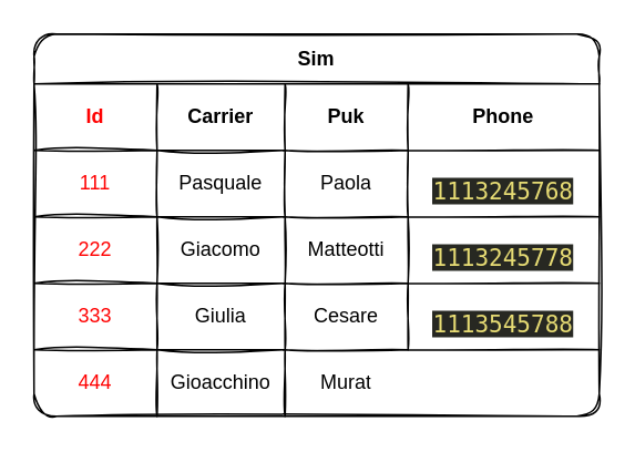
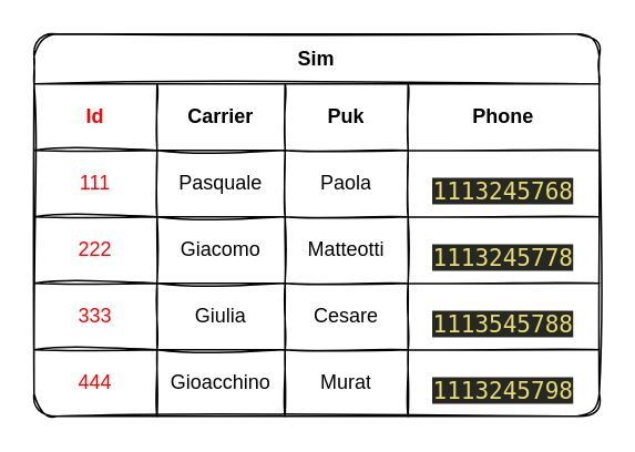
  <mxCell id="0" />
  <mxCell id="1" parent="0" />
  <mxCell id="2" value="Sim" style="shape=table;html=1;whiteSpace=wrap;startSize=30;container=1;collapsible=0;childLayout=tableLayout;fontStyle=1;align=center;sketch=1;rounded=1;" parent="1" vertex="1"><mxGeometry x="20" y="20" width="340" height="230" as="geometry" /></mxCell>
  <mxCell id="3" value="" style="shape=partialRectangle;html=1;whiteSpace=wrap;collapsible=0;dropTarget=0;pointerEvents=0;fillColor=none;top=0;left=0;bottom=0;right=0;points=[[0,0.5],[1,0.5]];portConstraint=eastwest;" parent="2" vertex="1"><mxGeometry y="30" width="340" height="40" as="geometry" /></mxCell>
  <mxCell id="4" value="Id" style="shape=partialRectangle;html=1;whiteSpace=wrap;connectable=0;top=0;left=0;bottom=0;right=0;overflow=hidden;fontStyle=1;strokeColor=#FF0000;fillColor=none;strokeWidth=5;fontColor=#FF0000;" parent="3" vertex="1"><mxGeometry width="74" height="40" as="geometry" /></mxCell>
  <mxCell id="5" value="Carrier" style="shape=partialRectangle;html=1;whiteSpace=wrap;connectable=0;fillColor=none;top=0;left=0;bottom=0;right=0;overflow=hidden;fontStyle=1" parent="3" vertex="1"><mxGeometry x="74" width="77" height="40" as="geometry" /></mxCell>
  <mxCell id="6" value="Puk" style="shape=partialRectangle;html=1;whiteSpace=wrap;connectable=0;fillColor=none;top=0;left=0;bottom=0;right=0;overflow=hidden;fontStyle=1" parent="3" vertex="1"><mxGeometry x="151" width="74" height="40" as="geometry" /></mxCell>
  <mxCell id="7" value="Phone" style="shape=partialRectangle;html=1;whiteSpace=wrap;connectable=0;fillColor=none;top=0;left=0;bottom=0;right=0;overflow=hidden;fontStyle=1" parent="3" vertex="1"><mxGeometry x="225" width="115" height="40" as="geometry" /></mxCell>
  <mxCell id="8" value="" style="shape=partialRectangle;html=1;whiteSpace=wrap;collapsible=0;dropTarget=0;pointerEvents=0;fillColor=none;top=0;left=0;bottom=0;right=0;points=[[0,0.5],[1,0.5]];portConstraint=eastwest;" parent="2" vertex="1"><mxGeometry y="70" width="340" height="40" as="geometry" /></mxCell>
  <mxCell id="9" value="111" style="shape=partialRectangle;html=1;whiteSpace=wrap;connectable=0;top=0;left=0;bottom=0;right=0;overflow=hidden;strokeColor=#FF0000;fillColor=none;strokeWidth=5;fontColor=#FF0000;" parent="8" vertex="1"><mxGeometry width="74" height="40" as="geometry" /></mxCell>
  <mxCell id="10" value="Pasquale" style="shape=partialRectangle;html=1;whiteSpace=wrap;connectable=0;fillColor=none;top=0;left=0;bottom=0;right=0;overflow=hidden;" parent="8" vertex="1"><mxGeometry x="74" width="77" height="40" as="geometry" /></mxCell>
  <mxCell id="11" value="Paola" style="shape=partialRectangle;html=1;whiteSpace=wrap;connectable=0;fillColor=none;top=0;left=0;bottom=0;right=0;overflow=hidden;" parent="8" vertex="1"><mxGeometry x="151" width="74" height="40" as="geometry" /></mxCell>
  <mxCell id="12" value="&lt;pre style=&quot;background-color: #272822 ; color: #f8f8f2 ; font-family: &amp;#34;meslolgs nf&amp;#34; , monospace ; font-size: 10.5pt&quot;&gt;&lt;span style=&quot;color: #e6db74&quot;&gt;1113245768&lt;/span&gt;&lt;/pre&gt;" style="shape=partialRectangle;html=1;whiteSpace=wrap;connectable=0;fillColor=none;top=0;left=0;bottom=0;right=0;overflow=hidden;" parent="8" vertex="1"><mxGeometry x="225" width="115" height="40" as="geometry" /></mxCell>
  <mxCell id="13" value="" style="shape=partialRectangle;html=1;whiteSpace=wrap;collapsible=0;dropTarget=0;pointerEvents=0;fillColor=none;top=0;left=0;bottom=0;right=0;points=[[0,0.5],[1,0.5]];portConstraint=eastwest;" parent="2" vertex="1"><mxGeometry y="110" width="340" height="40" as="geometry" /></mxCell>
  <mxCell id="14" value="222" style="shape=partialRectangle;html=1;whiteSpace=wrap;connectable=0;top=0;left=0;bottom=0;right=0;overflow=hidden;strokeColor=#FF0000;fillColor=none;strokeWidth=5;fontColor=#FF0000;" parent="13" vertex="1"><mxGeometry width="74" height="40" as="geometry" /></mxCell>
  <mxCell id="15" value="Giacomo" style="shape=partialRectangle;html=1;whiteSpace=wrap;connectable=0;fillColor=none;top=0;left=0;bottom=0;right=0;overflow=hidden;" parent="13" vertex="1"><mxGeometry x="74" width="77" height="40" as="geometry" /></mxCell>
  <mxCell id="16" value="Matteotti" style="shape=partialRectangle;html=1;whiteSpace=wrap;connectable=0;fillColor=none;top=0;left=0;bottom=0;right=0;overflow=hidden;" parent="13" vertex="1"><mxGeometry x="151" width="74" height="40" as="geometry" /></mxCell>
  <mxCell id="17" value="&lt;pre style=&quot;background-color: #272822 ; color: #f8f8f2 ; font-family: &amp;#34;meslolgs nf&amp;#34; , monospace ; font-size: 10.5pt&quot;&gt;&lt;span style=&quot;color: #e6db74&quot;&gt;1113245778&lt;/span&gt;&lt;/pre&gt;" style="shape=partialRectangle;html=1;whiteSpace=wrap;connectable=0;fillColor=none;top=0;left=0;bottom=0;right=0;overflow=hidden;" parent="13" vertex="1"><mxGeometry x="225" width="115" height="40" as="geometry" /></mxCell>
  <mxCell id="18" style="shape=partialRectangle;html=1;whiteSpace=wrap;collapsible=0;dropTarget=0;pointerEvents=0;fillColor=none;top=0;left=0;bottom=0;right=0;points=[[0,0.5],[1,0.5]];portConstraint=eastwest;" parent="2" vertex="1"><mxGeometry y="150" width="340" height="40" as="geometry" /></mxCell>
  <mxCell id="19" value="333" style="shape=partialRectangle;html=1;whiteSpace=wrap;connectable=0;top=0;left=0;bottom=0;right=0;overflow=hidden;strokeColor=#FF0000;fillColor=none;strokeWidth=5;fontColor=#FF0000;" parent="18" vertex="1"><mxGeometry width="74" height="40" as="geometry" /></mxCell>
  <mxCell id="20" value="Giulia" style="shape=partialRectangle;html=1;whiteSpace=wrap;connectable=0;fillColor=none;top=0;left=0;bottom=0;right=0;overflow=hidden;" parent="18" vertex="1"><mxGeometry x="74" width="77" height="40" as="geometry" /></mxCell>
  <mxCell id="21" value="Cesare" style="shape=partialRectangle;html=1;whiteSpace=wrap;connectable=0;fillColor=none;top=0;left=0;bottom=0;right=0;overflow=hidden;" parent="18" vertex="1"><mxGeometry x="151" width="74" height="40" as="geometry" /></mxCell>
  <mxCell id="22" value="&lt;pre style=&quot;background-color: #272822 ; color: #f8f8f2 ; font-family: &amp;#34;meslolgs nf&amp;#34; , monospace ; font-size: 10.5pt&quot;&gt;&lt;span style=&quot;color: #e6db74&quot;&gt;1113545788&lt;/span&gt;&lt;/pre&gt;" style="shape=partialRectangle;html=1;whiteSpace=wrap;connectable=0;fillColor=none;top=0;left=0;bottom=0;right=0;overflow=hidden;" parent="18" vertex="1"><mxGeometry x="225" width="115" height="40" as="geometry" /></mxCell>
  <mxCell id="23" style="shape=partialRectangle;html=1;whiteSpace=wrap;collapsible=0;dropTarget=0;pointerEvents=0;fillColor=none;top=0;left=0;bottom=0;right=0;points=[[0,0.5],[1,0.5]];portConstraint=eastwest;" parent="2" vertex="1"><mxGeometry y="190" width="340" height="40" as="geometry" /></mxCell>
  <mxCell id="24" value="444" style="shape=partialRectangle;html=1;whiteSpace=wrap;connectable=0;top=0;left=0;bottom=0;right=0;overflow=hidden;strokeColor=#FF0000;fillColor=none;strokeWidth=5;fontColor=#FF0000;" parent="23" vertex="1"><mxGeometry width="74" height="40" as="geometry" /></mxCell>
  <mxCell id="25" value="Gioacchino" style="shape=partialRectangle;html=1;whiteSpace=wrap;connectable=0;fillColor=none;top=0;left=0;bottom=0;right=0;overflow=hidden;" parent="23" vertex="1"><mxGeometry x="74" width="77" height="40" as="geometry" /></mxCell>
  <mxCell id="26" value="Murat" style="shape=partialRectangle;html=1;whiteSpace=wrap;connectable=0;fillColor=none;top=0;left=0;bottom=0;right=0;overflow=hidden;" parent="23" vertex="1"><mxGeometry x="151" width="74" height="40" as="geometry" /></mxCell>
+ <mxCell id="27" value="&lt;pre style=&quot;background-color: #272822 ; color: #f8f8f2 ; font-family: &amp;#34;meslolgs nf&amp;#34; , monospace ; font-size: 10.5pt&quot;&gt;&lt;span style=&quot;color: #e6db74&quot;&gt;1113245798&lt;/span&gt;&lt;/pre&gt;" style="shape=partialRectangle;html=1;whiteSpace=wrap;connectable=0;fillColor=none;top=0;left=0;bottom=0;right=0;overflow=hidden;" parent="23" vertex="1"><mxGeometry x="225" width="115" height="40" as="geometry" /></mxCell>
